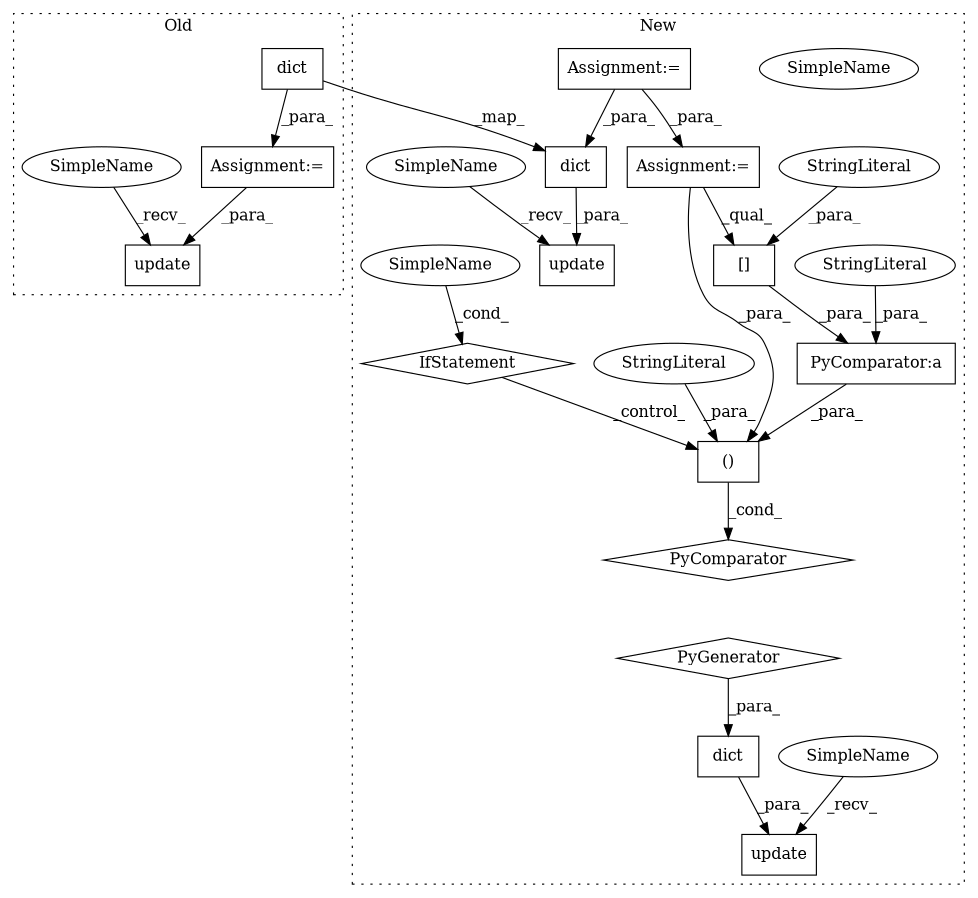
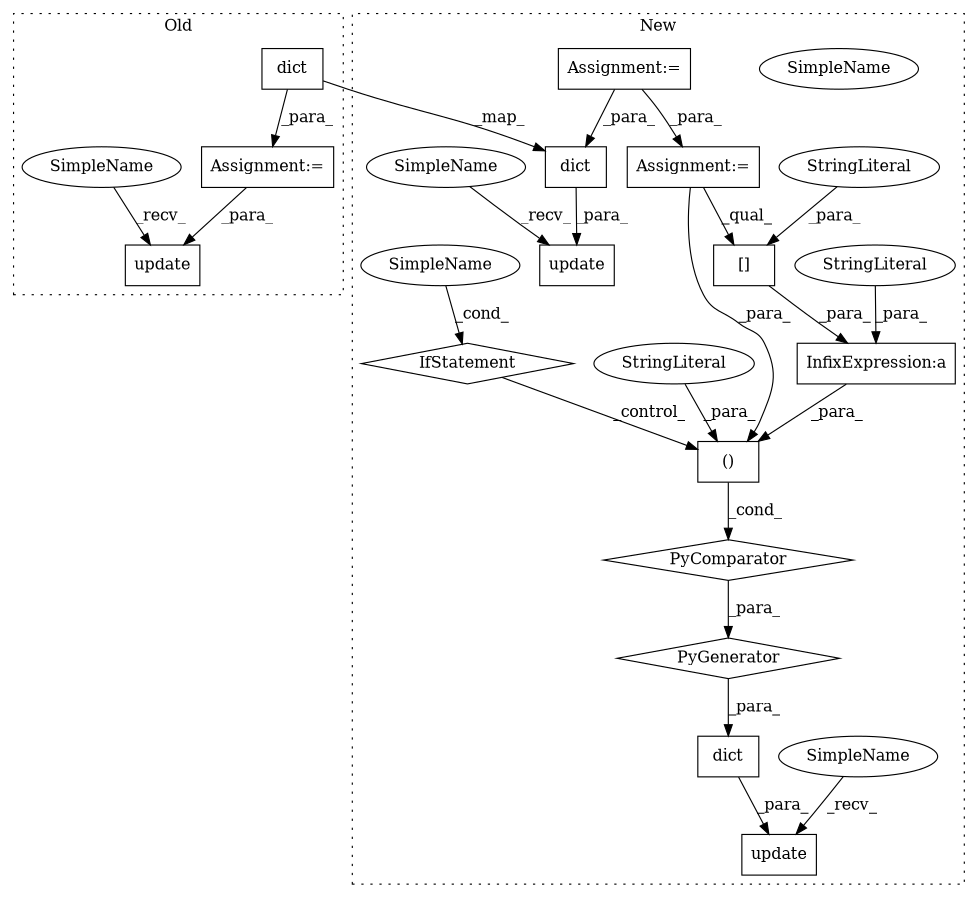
  digraph {
    node [a=32 l=5 s=755 shape=box]
    n1 [l="7,1" label=update s="615,629"]
    n2 [a=7 l=1 label="Assignment:=" s=451]
    n3 [l="19,-8" label=dict s="452,611"]
    n4 [a=42 label=SimpleName s=609 shape=ellipse]
    n5 [a=107 l=137 label=PyGenerator s=650 shape=diamond]
    n6 [a=113 l=21 label=PyComparator shape=diamond]
-   n7 [a=27 l=3 label="PyComparator:a" s=660]
+   n7 [a=27 l=3 label="InfixExpression:a" s=660]
    n8 [a=2 l="2,1" label="[]" s="663,670"]
    n9 [a=45 l=9 label=StringLiteral s=651 shape=ellipse]
    n10 [a=45 label=StringLiteral s=665 shape=ellipse]
    n11 [a=25 l=21 label=IfStatement shape=diamond]
    n12 [a=42 label=SimpleName s=771 shape=ellipse]
    n13 [a=7 l=1 label="Assignment:=" s=435]
    n14 [l="7,1" label=update s="458,611"]
    n15 [l="19,-8" label=dict s="465,619"]
    n16 [a=7 l=21 label="Assignment:="]
    n17 [a=106 l=46 label="()" s=650]
    n18 [l="7,1" label=update s="624,779"]
    n19 [l="19,-8" label=dict s="631,787"]
    n20 [a=45 l=11 label=StringLiteral s=685 shape=ellipse]
    n21 [a=42 label=SimpleName s=618 shape=ellipse]
    n22 [a=42 label=SimpleName s=452 shape=ellipse]
    n23 [a=42 label=SimpleName s=771 shape=ellipse]
    subgraph cluster_1 {
      label=Old
      style=dotted
      n1
      n2
      n3
      n4
    }
    subgraph cluster_2 {
      label=New
      style=dotted
      n5
      n6
      n7
      n8
      n9
      n10
      n11
      n12
      n13
      n14
      n15
      n16
      n17
      n18
      n19
      n20
      n21
      n22
      n23
    }
    n2 -> n1 [label=_para_]
    n3 -> n2 [label=_para_]
    n3 -> n15 [label=_map_]
    n4 -> n1 [label=_recv_]
    n5 -> n19 [label=_para_]
+   n6 -> n5 [label=_para_]
    n7 -> n17 [label=_para_]
    n8 -> n7 [label=_para_]
    n9 -> n7 [label=_para_]
    n10 -> n8 [label=_para_]
    n11 -> n17 [label=_control_]
    n13 -> n15 [label=_para_]
    n13 -> n16 [label=_para_]
    n15 -> n14 [label=_para_]
    n16 -> n8 [label=_qual_]
    n16 -> n17 [label=_para_]
    n17 -> n6 [label=_cond_]
    n19 -> n18 [label=_para_]
    n20 -> n17 [label=_para_]
    n21 -> n18 [label=_recv_]
    n22 -> n14 [label=_recv_]
    n23 -> n11 [label=_cond_]
  }
